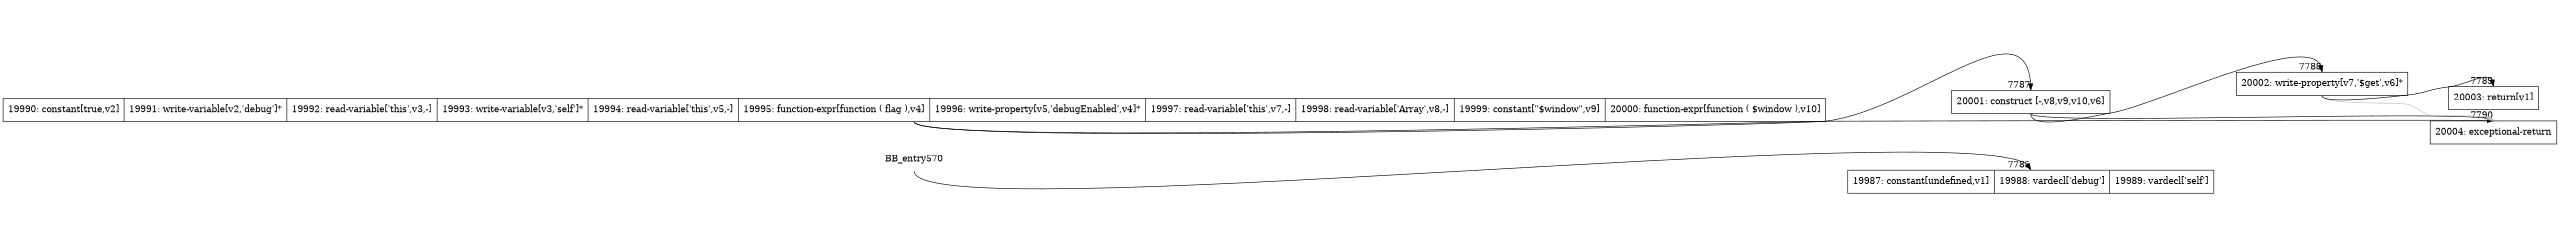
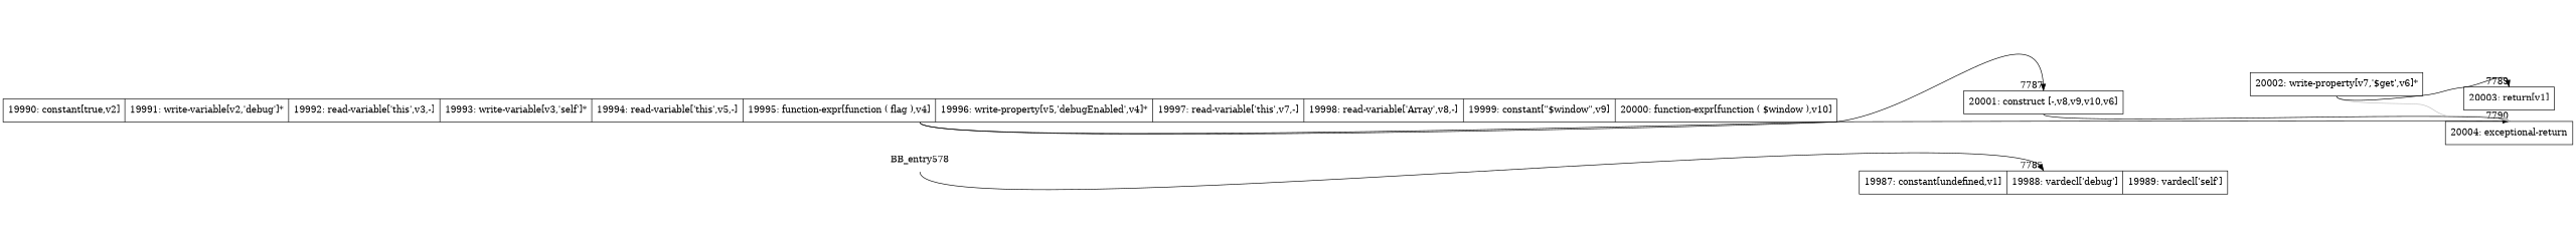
  digraph {
    rankdir=LR
    node [shape=record]
    edge [headport=n tailport=s]
-   BB_entry570 [shape=none]
+   BB_entry570 [shape=none label=BB_entry578]
    n2 [label="{19987: constant[undefined,v1]|19988: vardecl['debug']|19989: vardecl['self']}"]
    n3 [label="{19990: constant[true,v2]|19991: write-variable[v2,'debug']*|19992: read-variable['this',v3,-]|19993: write-variable[v3,'self']*|19994: read-variable['this',v5,-]|19995: function-expr[function ( flag ),v4]|19996: write-property[v5,'debugEnabled',v4]*|19997: read-variable['this',v7,-]|19998: read-variable['Array',v8,-]|19999: constant[\"$window\",v9]|20000: function-expr[function ( $window ),v10]}"]
    n4 [label="{20001: construct [-,v8,v9,v10,v6]}"]
    n5 [label="{20004: exceptional-return}"]
    n6 [label="{20002: write-property[v7,'$get',v6]*}"]
    n7 [label="{20003: return[v1]}"]
    BB_entry570 -> n2 [headlabel="    7785"]
    n3 -> n4 [headlabel="      7787"]
    n3 -> n5 [color=black headlabel="      7790"]
    n4 -> n5 [color=black]
-   n4 -> n6 [headlabel="      7788"]
    n6 -> n5 [color=gray]
    n6 -> n7 [headlabel="      7789"]
  }
